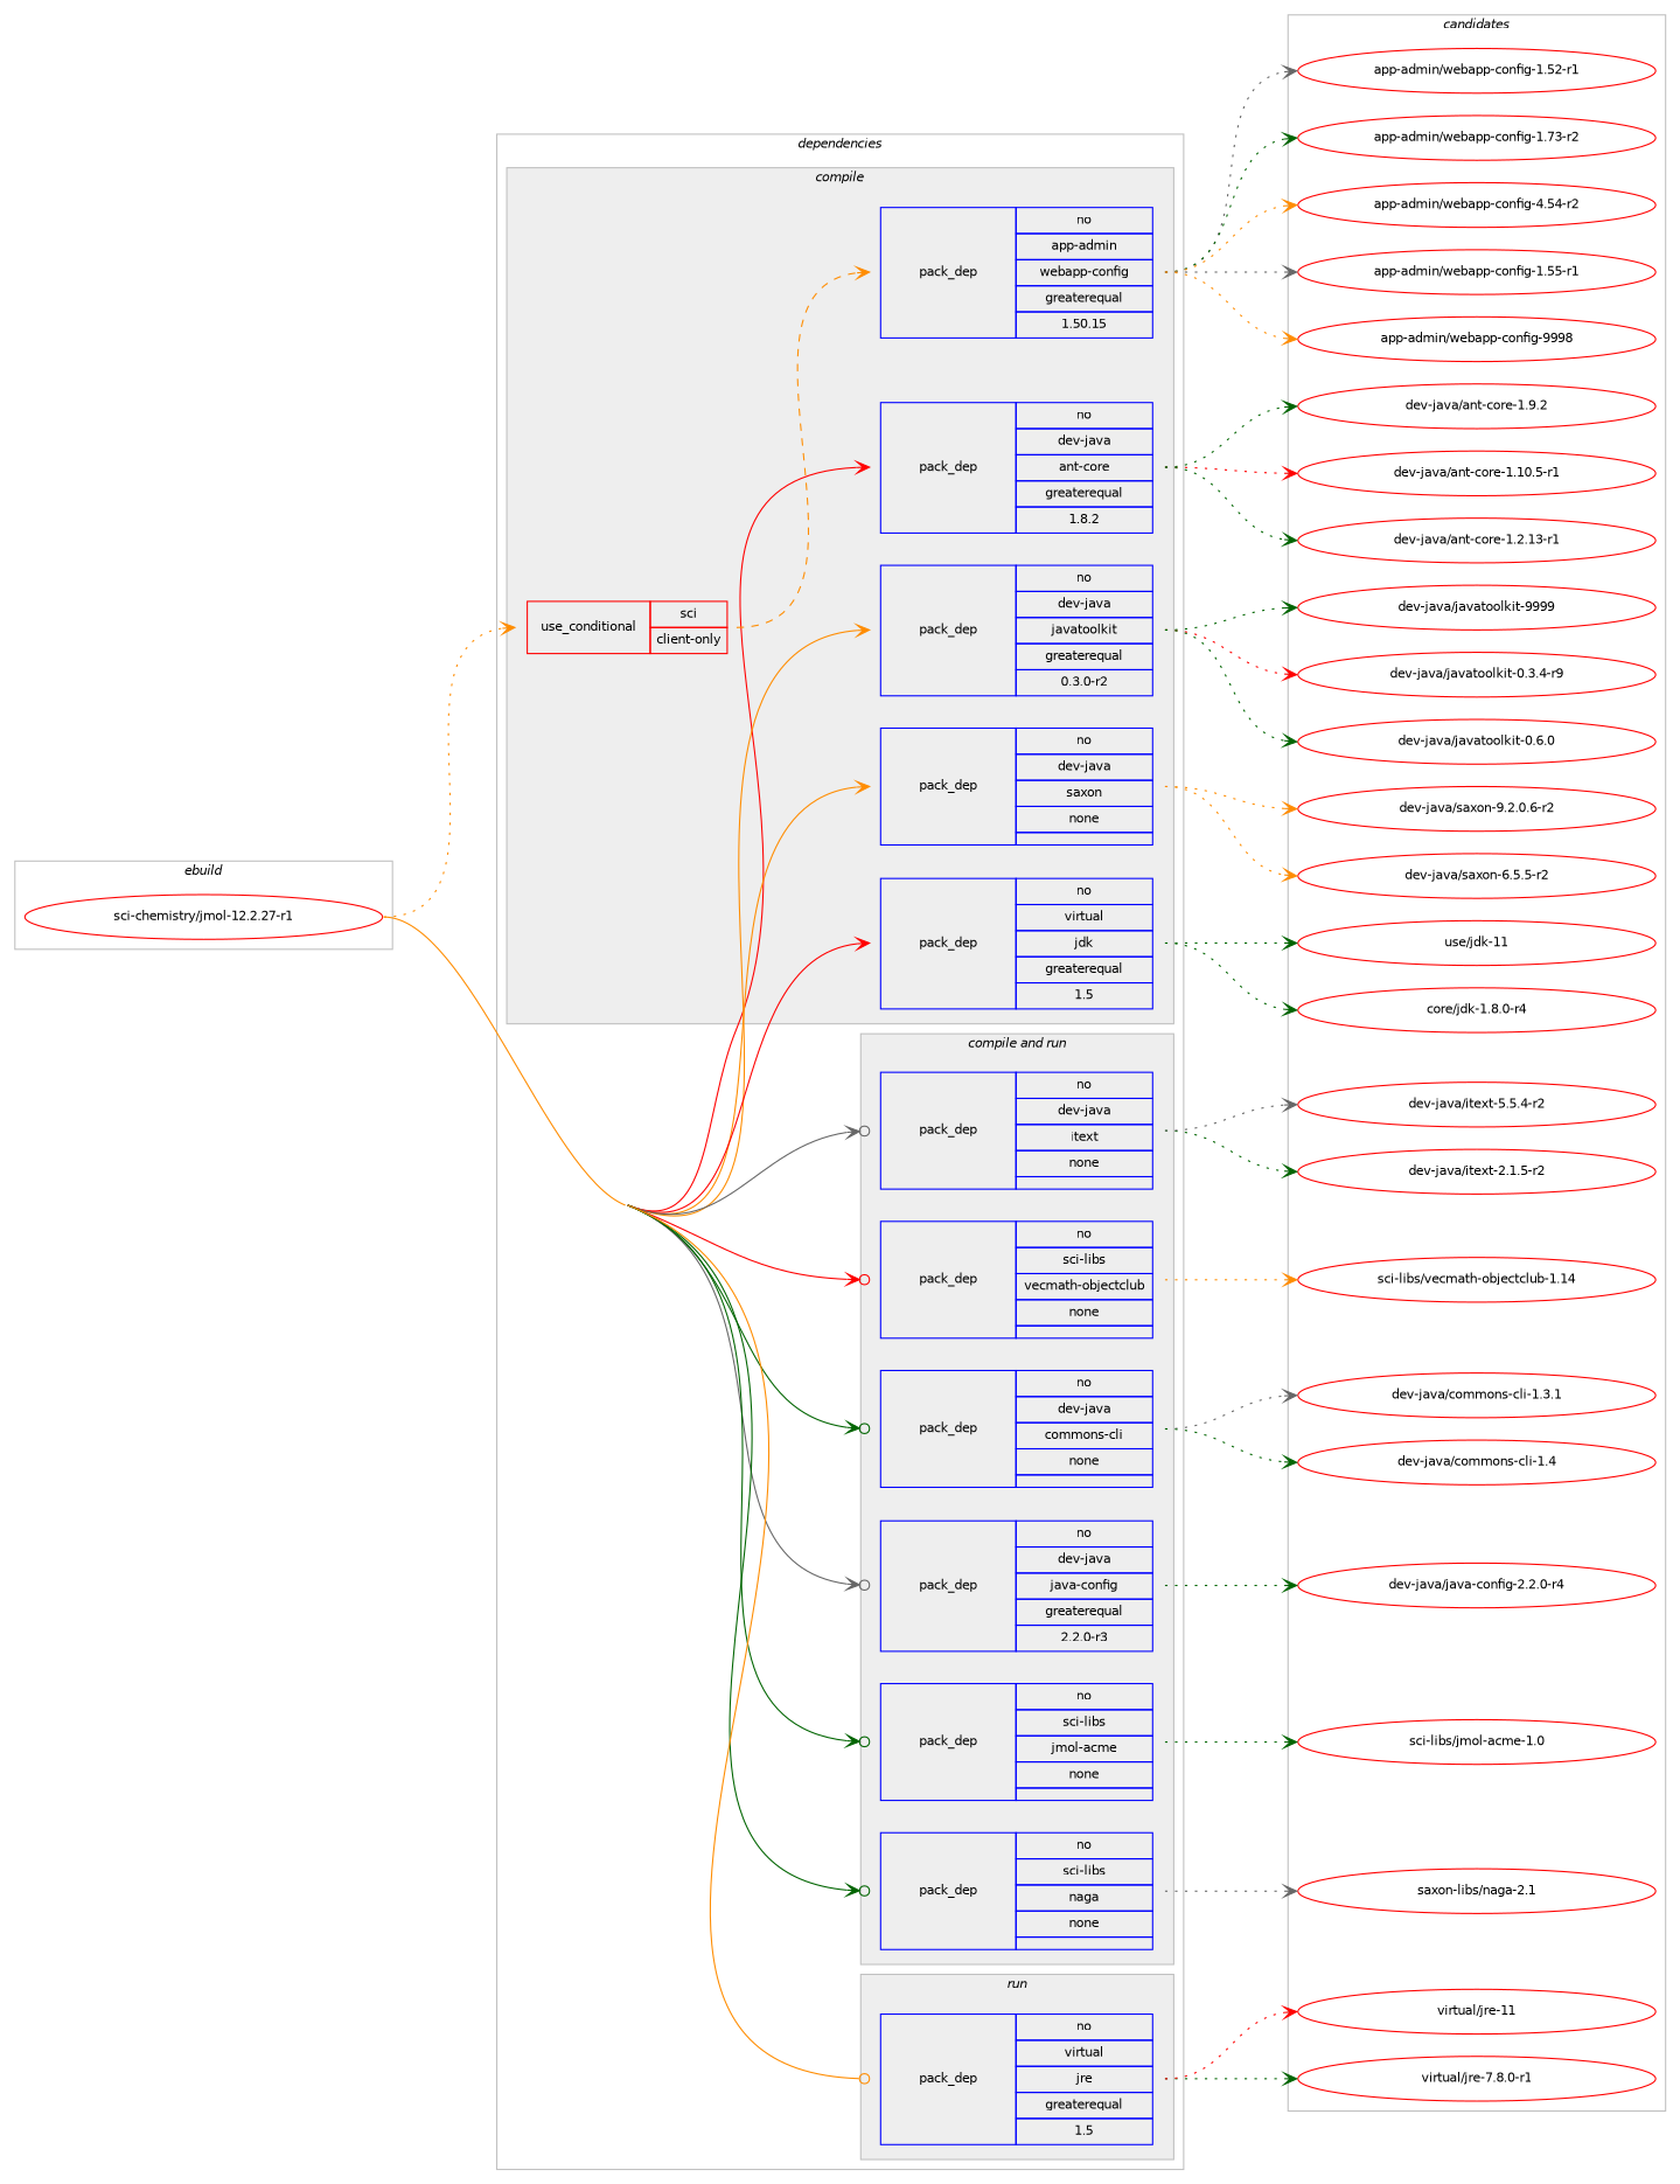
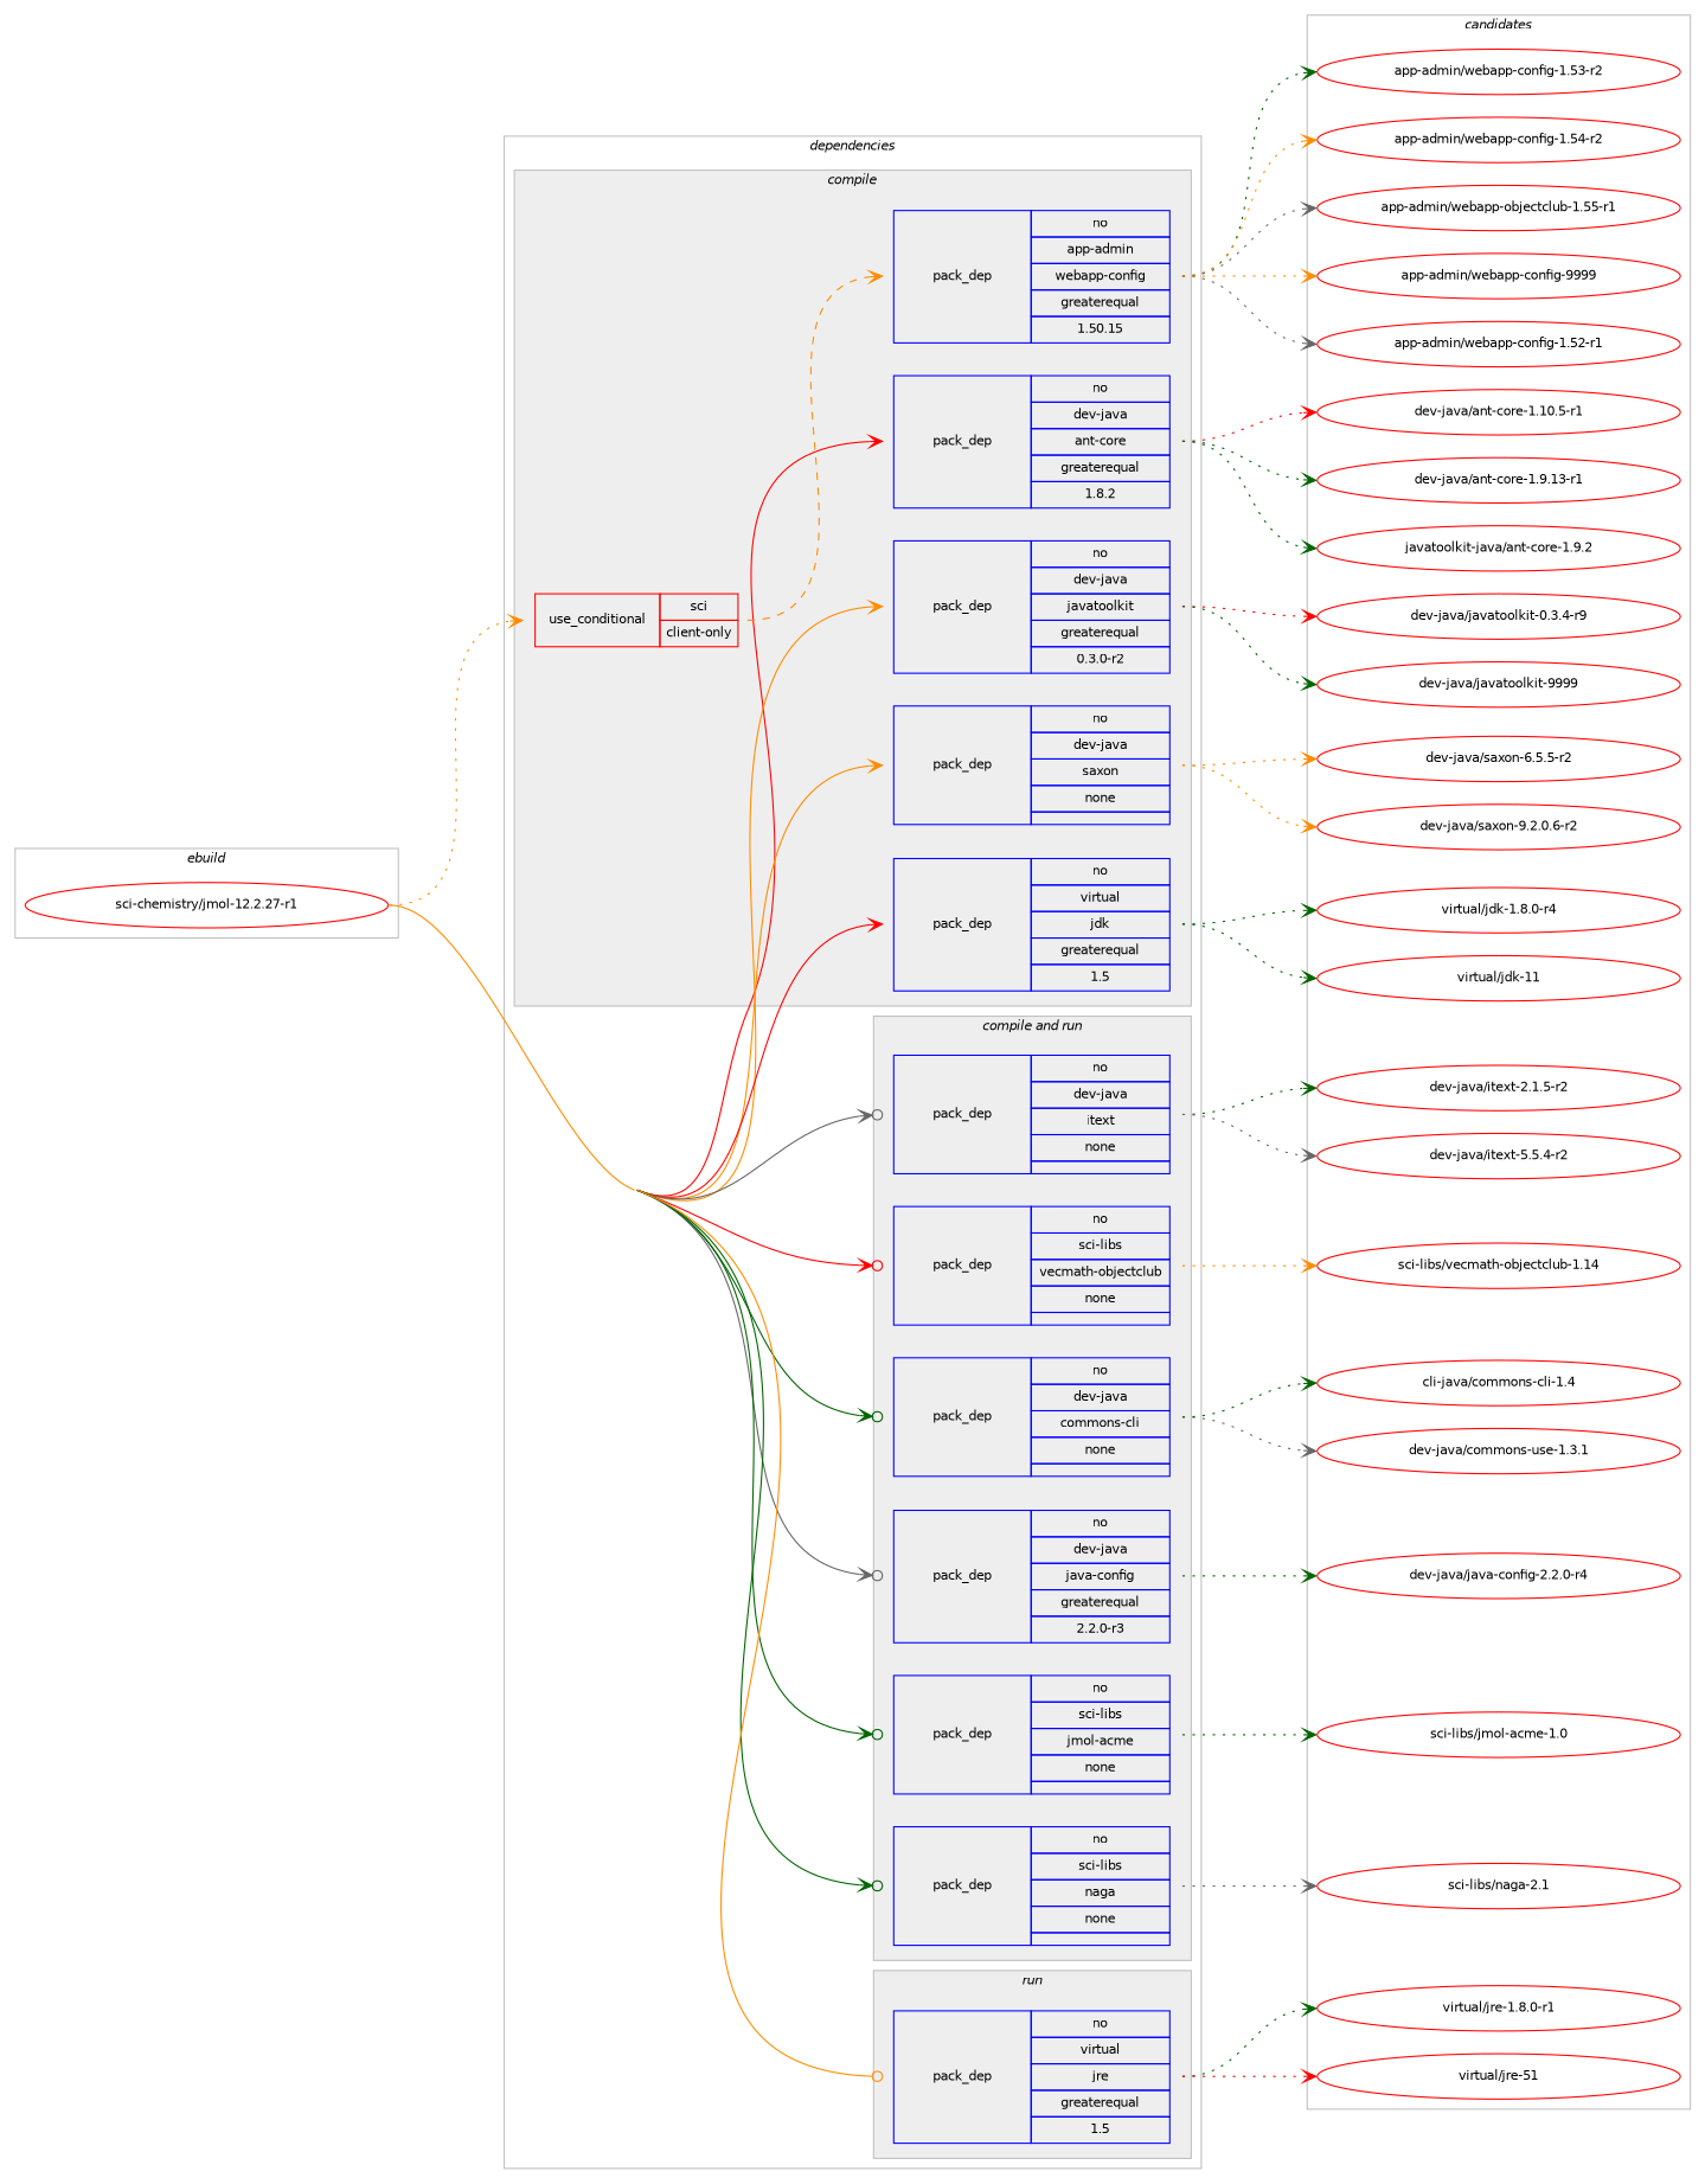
  digraph {
    compound=true
    concentrate=true
    fontname=Helvetica
    fontsize=10
    newrank=true
    rankdir=LR
    ranksep=1.5
    node [color=red fontname=Helvetica fontsize=10]
    edge [arrowhead=vee color=darkgreen headport=w style=dotted tailport=e weight=100]
    n1 [label="sci-chemistry/jmol-12.2.27-r1" width=4]
    n2 [color=blue label=<<TABLE BORDER="0" CELLBORDER="1" CELLSPACING="0" CELLPADDING="4" WIDTH="220"><TR><TD ROWSPAN="6" CELLPADDING="30">pack_dep</TD></TR><TR><TD WIDTH="110">no</TD></TR><TR><TD>app-admin</TD></TR><TR><TD>webapp-config</TD></TR><TR><TD>greaterequal</TD></TR><TR><TD>1.50.15</TD></TR></TABLE>> shape=none]
    n3 [label=<<TABLE BORDER="0" CELLBORDER="1" CELLSPACING="0" CELLPADDING="4"><TR><TD ROWSPAN="3" CELLPADDING="10">use_conditional</TD></TR><TR><TD>sci</TD></TR><TR><TD>client-only</TD></TR></TABLE>> shape=none]
    n4 [color=blue label=<<TABLE BORDER="0" CELLBORDER="1" CELLSPACING="0" CELLPADDING="4" WIDTH="220"><TR><TD ROWSPAN="6" CELLPADDING="30">pack_dep</TD></TR><TR><TD WIDTH="110">no</TD></TR><TR><TD>dev-java</TD></TR><TR><TD>ant-core</TD></TR><TR><TD>greaterequal</TD></TR><TR><TD>1.8.2</TD></TR></TABLE>> shape=none]
    n5 [color=blue label=<<TABLE BORDER="0" CELLBORDER="1" CELLSPACING="0" CELLPADDING="4" WIDTH="220"><TR><TD ROWSPAN="6" CELLPADDING="30">pack_dep</TD></TR><TR><TD WIDTH="110">no</TD></TR><TR><TD>dev-java</TD></TR><TR><TD>javatoolkit</TD></TR><TR><TD>greaterequal</TD></TR><TR><TD>0.3.0-r2</TD></TR></TABLE>> shape=none]
    n6 [color=blue label=<<TABLE BORDER="0" CELLBORDER="1" CELLSPACING="0" CELLPADDING="4" WIDTH="220"><TR><TD ROWSPAN="6" CELLPADDING="30">pack_dep</TD></TR><TR><TD WIDTH="110">no</TD></TR><TR><TD>dev-java</TD></TR><TR><TD>saxon</TD></TR><TR><TD>none</TD></TR><TR><TD></TD></TR></TABLE>> shape=none]
    n7 [color=blue label=<<TABLE BORDER="0" CELLBORDER="1" CELLSPACING="0" CELLPADDING="4" WIDTH="220"><TR><TD ROWSPAN="6" CELLPADDING="30">pack_dep</TD></TR><TR><TD WIDTH="110">no</TD></TR><TR><TD>virtual</TD></TR><TR><TD>jdk</TD></TR><TR><TD>greaterequal</TD></TR><TR><TD>1.5</TD></TR></TABLE>> shape=none]
    n8 [color=blue label=<<TABLE BORDER="0" CELLBORDER="1" CELLSPACING="0" CELLPADDING="4" WIDTH="220"><TR><TD ROWSPAN="6" CELLPADDING="30">pack_dep</TD></TR><TR><TD WIDTH="110">no</TD></TR><TR><TD>dev-java</TD></TR><TR><TD>itext</TD></TR><TR><TD>none</TD></TR><TR><TD></TD></TR></TABLE>> shape=none]
    n9 [color=blue label=<<TABLE BORDER="0" CELLBORDER="1" CELLSPACING="0" CELLPADDING="4" WIDTH="220"><TR><TD ROWSPAN="6" CELLPADDING="30">pack_dep</TD></TR><TR><TD WIDTH="110">no</TD></TR><TR><TD>sci-libs</TD></TR><TR><TD>vecmath-objectclub</TD></TR><TR><TD>none</TD></TR><TR><TD></TD></TR></TABLE>> shape=none]
    n10 [color=blue label=<<TABLE BORDER="0" CELLBORDER="1" CELLSPACING="0" CELLPADDING="4" WIDTH="220"><TR><TD ROWSPAN="6" CELLPADDING="30">pack_dep</TD></TR><TR><TD WIDTH="110">no</TD></TR><TR><TD>dev-java</TD></TR><TR><TD>commons-cli</TD></TR><TR><TD>none</TD></TR><TR><TD></TD></TR></TABLE>> shape=none]
    n11 [color=blue label=<<TABLE BORDER="0" CELLBORDER="1" CELLSPACING="0" CELLPADDING="4" WIDTH="220"><TR><TD ROWSPAN="6" CELLPADDING="30">pack_dep</TD></TR><TR><TD WIDTH="110">no</TD></TR><TR><TD>dev-java</TD></TR><TR><TD>java-config</TD></TR><TR><TD>greaterequal</TD></TR><TR><TD>2.2.0-r3</TD></TR></TABLE>> shape=none]
    n12 [color=blue label=<<TABLE BORDER="0" CELLBORDER="1" CELLSPACING="0" CELLPADDING="4" WIDTH="220"><TR><TD ROWSPAN="6" CELLPADDING="30">pack_dep</TD></TR><TR><TD WIDTH="110">no</TD></TR><TR><TD>sci-libs</TD></TR><TR><TD>jmol-acme</TD></TR><TR><TD>none</TD></TR><TR><TD></TD></TR></TABLE>> shape=none]
    n13 [color=blue label=<<TABLE BORDER="0" CELLBORDER="1" CELLSPACING="0" CELLPADDING="4" WIDTH="220"><TR><TD ROWSPAN="6" CELLPADDING="30">pack_dep</TD></TR><TR><TD WIDTH="110">no</TD></TR><TR><TD>sci-libs</TD></TR><TR><TD>naga</TD></TR><TR><TD>none</TD></TR><TR><TD></TD></TR></TABLE>> shape=none]
    n14 [color=blue label=<<TABLE BORDER="0" CELLBORDER="1" CELLSPACING="0" CELLPADDING="4" WIDTH="220"><TR><TD ROWSPAN="6" CELLPADDING="30">pack_dep</TD></TR><TR><TD WIDTH="110">no</TD></TR><TR><TD>virtual</TD></TR><TR><TD>jre</TD></TR><TR><TD>greaterequal</TD></TR><TR><TD>1.5</TD></TR></TABLE>> shape=none]
    n15 [label="app-admin/webapp-config-1.52-r1" width=4]
-   n16 [label="app-admin/webapp-config-1.73-r2" width=4]
-   n17 [label="app-admin/webapp-config-4.54-r2" width=4]
-   n18 [label="app-admin/webapp-config-1.55-r1" width=4]
-   n19 [label="app-admin/webapp-config-9998" width=4]
+   n16 [label="app-admin/webapp-config-1.53-r2" width=4]
+   n17 [label="app-admin/webapp-config-1.54-r2" width=4]
+   n18 [label="app-admin/webapp-objectclub-1.55-r1" width=4]
+   n19 [label="app-admin/webapp-config-9999" width=4]
    n20 [label="dev-java/ant-core-1.10.5-r1" width=4]
-   n21 [label="dev-java/ant-core-1.2.13-r1" width=4]
-   n22 [label="dev-java/ant-core-1.9.2" width=4]
+   n21 [label="dev-java/ant-core-1.9.13-r1" width=4]
+   n22 [label="javatoolkit-java/ant-core-1.9.2" width=4]
    n23 [label="dev-java/javatoolkit-0.3.4-r9" width=4]
-   n24 [label="dev-java/javatoolkit-0.6.0" width=4]
    n25 [label="dev-java/javatoolkit-9999" width=4]
    n26 [label="dev-java/saxon-6.5.5-r2" width=4]
    n27 [label="dev-java/saxon-9.2.0.6-r2" width=4]
-   n28 [label="core/jdk-1.8.0-r4" width=4]
-   n29 [label="use/jdk-11" width=4]
-   n30 [label="dev-java/commons-cli-1.3.1" width=4]
-   n31 [label="dev-java/commons-cli-1.4" width=4]
+   n28 [label="virtual/jdk-1.8.0-r4" width=4]
+   n29 [label="virtual/jdk-11" width=4]
+   n30 [label="dev-java/commons-use-1.3.1" width=4]
+   n31 [label="cli-java/commons-cli-1.4" width=4]
    n32 [label="dev-java/itext-2.1.5-r2" width=4]
    n33 [label="dev-java/itext-5.5.4-r2" width=4]
    n34 [label="dev-java/java-config-2.2.0-r4" width=4]
    n35 [label="sci-libs/jmol-acme-1.0" width=4]
-   n36 [label="saxon-libs/naga-2.1" width=4]
+   n36 [label="sci-libs/naga-2.1" width=4]
    n37 [label="sci-libs/vecmath-objectclub-1.14" width=4]
-   n38 [label="virtual/jre-7.8.0-r1" width=4]
-   n39 [label="virtual/jre-11" width=4]
+   n38 [label="virtual/jre-1.8.0-r1" width=4]
+   n39 [label="virtual/jre-51" width=4]
    subgraph cluster_1 {
      color=gray
      label=<<i>ebuild</i>>
      rank=same
      n1
    }
    subgraph cluster_2 {
      color=gray
      label=<<i>dependencies</i>>
      subgraph cluster_3 {
        color=gray
        fillcolor="#eeeeee"
        label=<<i>compile</i>>
        style=filled
        subgraph sub_4 {
          color=gray
          fillcolor="#eeeeee"
          label=<<i>compile</i>>
          style=filled
          n3
          subgraph sub_5 {
            color=gray
            fillcolor="#eeeeee"
            label=<<i>compile</i>>
            style=filled
            n2
          }
        }
        subgraph sub_6 {
          color=gray
          fillcolor="#eeeeee"
          label=<<i>compile</i>>
          style=filled
          n4
        }
        subgraph sub_7 {
          color=gray
          fillcolor="#eeeeee"
          label=<<i>compile</i>>
          style=filled
          n5
        }
        subgraph sub_8 {
          color=gray
          fillcolor="#eeeeee"
          label=<<i>compile</i>>
          style=filled
          n6
        }
        subgraph sub_9 {
          color=gray
          fillcolor="#eeeeee"
          label=<<i>compile</i>>
          style=filled
          n7
        }
      }
      subgraph cluster_10 {
        color=gray
        fillcolor="#eeeeee"
        label=<<i>compile and run</i>>
        style=filled
        subgraph sub_11 {
          color=gray
          fillcolor="#eeeeee"
          label=<<i>compile and run</i>>
          style=filled
          n8
        }
        subgraph sub_12 {
          color=gray
          fillcolor="#eeeeee"
          label=<<i>compile and run</i>>
          style=filled
          n9
        }
        subgraph sub_13 {
          color=gray
          fillcolor="#eeeeee"
          label=<<i>compile and run</i>>
          style=filled
          n10
        }
        subgraph sub_14 {
          color=gray
          fillcolor="#eeeeee"
          label=<<i>compile and run</i>>
          style=filled
          n11
        }
        subgraph sub_15 {
          color=gray
          fillcolor="#eeeeee"
          label=<<i>compile and run</i>>
          style=filled
          n12
        }
        subgraph sub_16 {
          color=gray
          fillcolor="#eeeeee"
          label=<<i>compile and run</i>>
          style=filled
          n13
        }
      }
      subgraph cluster_17 {
        color=gray
        fillcolor="#eeeeee"
        label=<<i>run</i>>
        style=filled
        subgraph sub_18 {
          color=gray
          fillcolor="#eeeeee"
          label=<<i>run</i>>
          style=filled
          n14
        }
      }
    }
    subgraph cluster_19 {
      color=gray
      label=<<i>candidates</i>>
      rank=same
      subgraph sub_20 {
        color=black
        label=<<i>candidates</i>>
        nodesep=1
        rank=same
        n15
        n16
        n17
        n18
        n19
      }
      subgraph sub_21 {
        color=black
        label=<<i>candidates</i>>
        nodesep=1
        rank=same
        n20
        n21
        n22
      }
      subgraph sub_22 {
        color=black
        label=<<i>candidates</i>>
        nodesep=1
        rank=same
        n23
-       n24
        n25
      }
      subgraph sub_23 {
        color=black
        label=<<i>candidates</i>>
        nodesep=1
        rank=same
        n26
        n27
      }
      subgraph sub_24 {
        color=black
        label=<<i>candidates</i>>
        nodesep=1
        rank=same
        n28
        n29
      }
      subgraph sub_25 {
        color=black
        label=<<i>candidates</i>>
        nodesep=1
        rank=same
        n30
        n31
      }
      subgraph sub_26 {
        color=black
        label=<<i>candidates</i>>
        nodesep=1
        rank=same
        n32
        n33
      }
      subgraph sub_27 {
        color=black
        label=<<i>candidates</i>>
        nodesep=1
        rank=same
        n34
      }
      subgraph sub_28 {
        color=black
        label=<<i>candidates</i>>
        nodesep=1
        rank=same
        n35
      }
      subgraph sub_29 {
        color=black
        label=<<i>candidates</i>>
        nodesep=1
        rank=same
        n36
      }
      subgraph sub_30 {
        color=black
        label=<<i>candidates</i>>
        nodesep=1
        rank=same
        n37
      }
      subgraph sub_31 {
        color=black
        label=<<i>candidates</i>>
        nodesep=1
        rank=same
        n38
        n39
      }
    }
    n1 -> n3 [color=darkorange weight=20]
    n1 -> n4 [color=red style=solid weight=20]
    n1 -> n5 [color=darkorange style=solid weight=20]
    n1 -> n6 [color=darkorange style=solid weight=20]
    n1 -> n7 [color=red style=solid weight=20]
    n1 -> n8 [arrowhead=odotvee color=gray40 style=solid weight=20]
    n1 -> n9 [arrowhead=odotvee color=red style=solid weight=20]
    n1 -> n10 [arrowhead=odotvee style=solid weight=20]
    n1 -> n11 [arrowhead=odotvee color=gray40 style=solid weight=20]
    n1 -> n12 [arrowhead=odotvee style=solid weight=20]
    n1 -> n13 [arrowhead=odotvee style=solid weight=20]
    n1 -> n14 [arrowhead=odot color=darkorange style=solid weight=20]
    n2 -> n15 [color=gray40]
    n2 -> n16
    n2 -> n17 [color=darkorange]
    n2 -> n18 [color=gray40]
    n2 -> n19 [color=darkorange]
    n3 -> n2 [color=darkorange style=dashed weight=20]
    n4 -> n20 [color=red]
    n4 -> n21
    n4 -> n22
    n5 -> n23 [color=red]
-   n5 -> n24
    n5 -> n25
    n6 -> n26 [color=darkorange]
    n6 -> n27 [color=darkorange]
    n7 -> n28
    n7 -> n29
    n8 -> n32
    n8 -> n33 [color=gray40]
    n9 -> n37 [color=darkorange]
    n10 -> n30 [color=gray40]
    n10 -> n31
    n11 -> n34
    n12 -> n35
    n13 -> n36 [color=gray40]
    n14 -> n38
    n14 -> n39 [color=red]
  }
